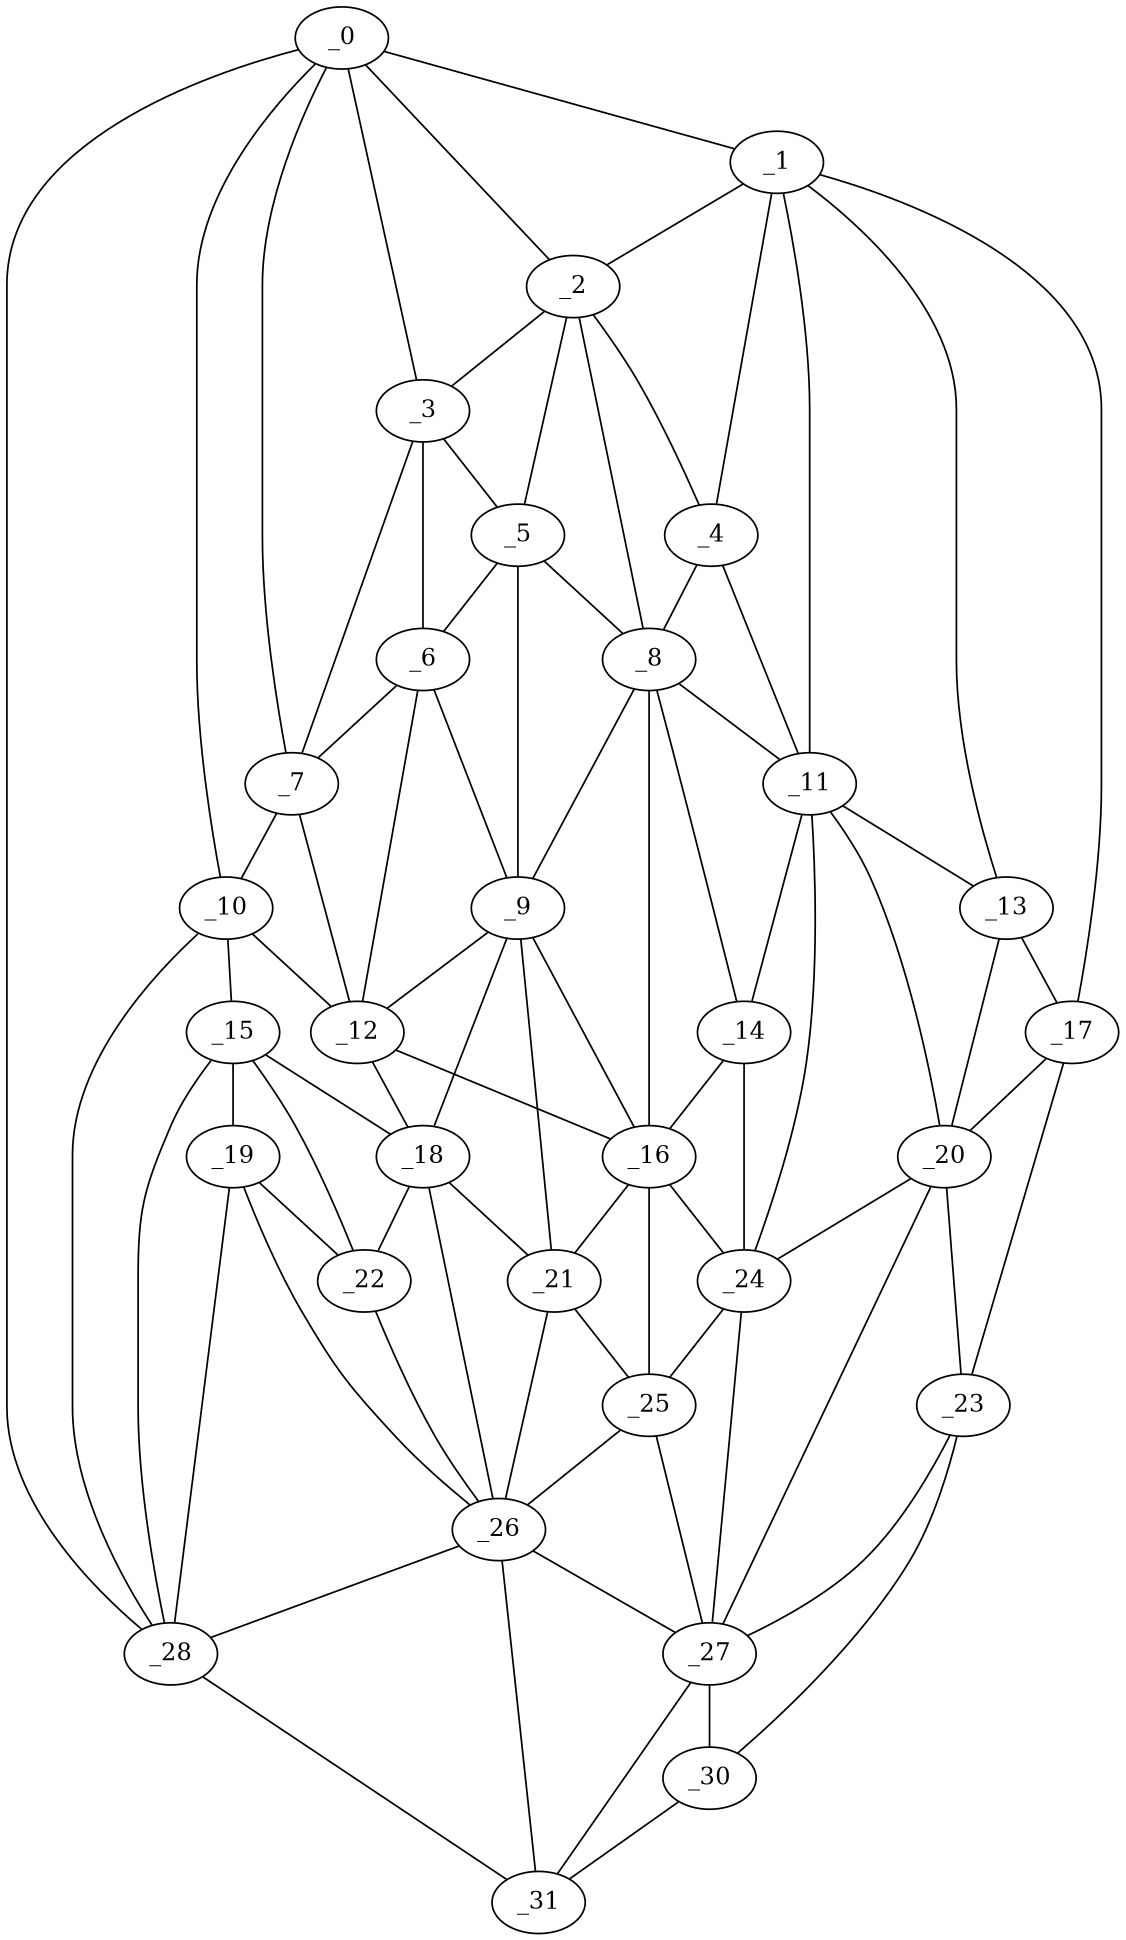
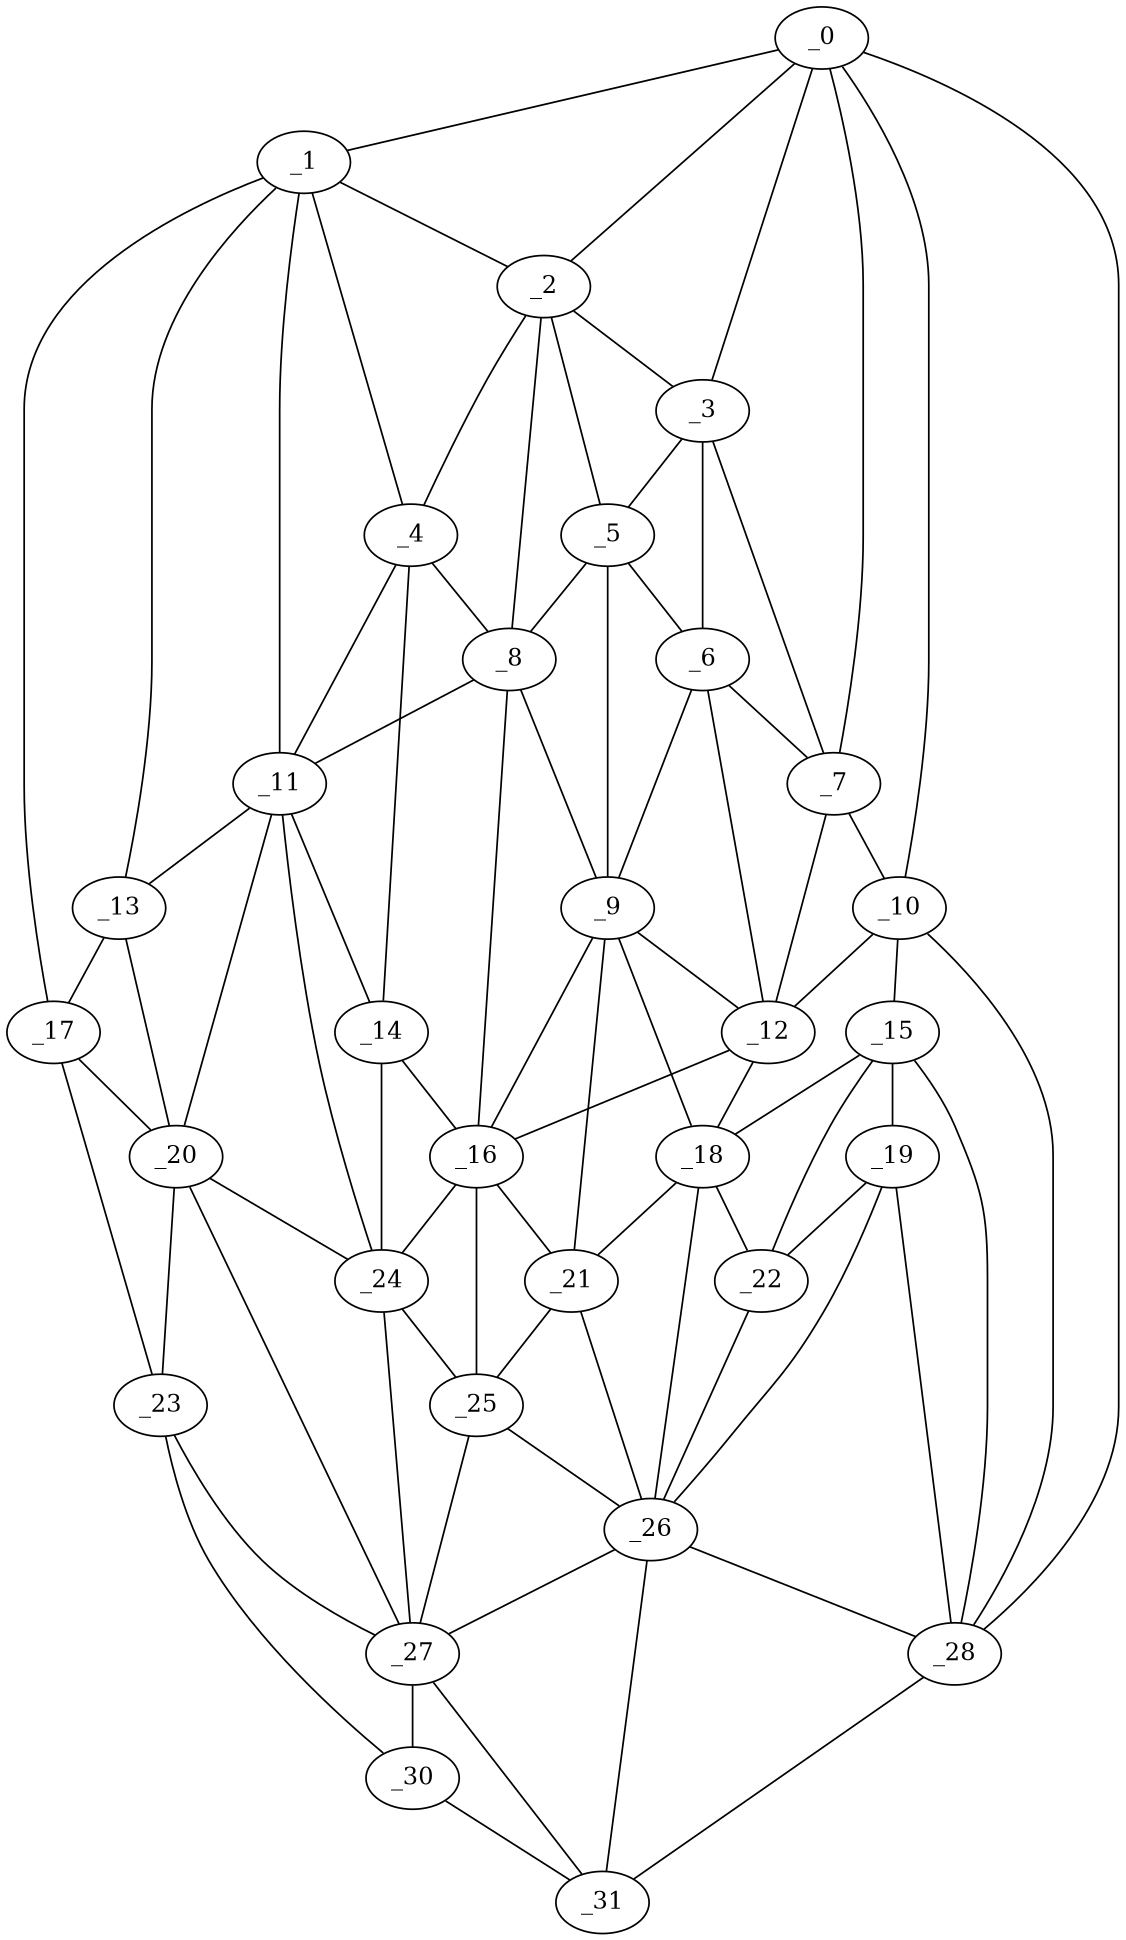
  graph {
    node [x=64 y=107]
    edge [valence=2]
    _0 [x=26 y=115]
    _1 [x=27 y=30]
    _2 [x=29 y=69]
    _3 [x=29 y=87]
    _7 [x=49 y=104]
    _10 [x=57]
    _28 [x=98 y=123]
    _4 [x=43 y=53]
    _11 [x=58 y=41]
    _13 [y=18]
    _17 [x=68 y=12]
    _5 [x=46 y=78]
    _8 [x=52 y=60]
    _6 [x=47 y=88]
    _12 [x=58 y=88]
    _15
    _31 [x=104 y=112]
    _14 [y=54]
    _20 [x=73 y=19]
    _24 [x=76 y=55]
    _23 [x=76 y=15]
    _9 [x=57 y=80]
    _16 [x=66 y=62]
    _18 [x=70 y=90]
    _22 [x=75 y=98]
    _19 [x=70]
    _27 [x=96 y=38]
    _25 [x=76 y=61]
    _30 [x=103 y=21]
    _21 [x=73 y=78]
    _26 [x=90 y=94]
    _0 -- _1 [valence=1]
    _0 -- _2
    _0 -- _3
    _0 -- _7
    _0 -- _10 [valence=1]
    _0 -- _28 [valence=1]
    _1 -- _2 [valence=1]
    _1 -- _4 [valence=1]
    _1 -- _11
    _1 -- _13 [valence=1]
    _1 -- _17 [valence=1]
    _2 -- _3
    _2 -- _4
    _2 -- _5
    _2 -- _8 [valence=1]
    _3 -- _7
    _3 -- _5 [valence=1]
    _3 -- _6
    _7 -- _10
    _7 -- _12
    _10 -- _28
    _10 -- _12
    _10 -- _15
    _28 -- _31 [valence=1]
    _4 -- _11
    _4 -- _8 [valence=1]
    _11 -- _13
    _11 -- _14 [valence=1]
    _11 -- _20
    _11 -- _24
    _13 -- _17 [valence=1]
    _13 -- _20
    _17 -- _20
    _17 -- _23 [valence=1]
    _5 -- _8
    _5 -- _6
    _5 -- _9
    _8 -- _11
-   _8 -- _14
+   _4 -- _14
    _8 -- _9 [valence=1]
    _8 -- _16
    _6 -- _7 [valence=1]
    _6 -- _12
    _6 -- _9
    _12 -- _16
    _12 -- _18 [valence=1]
    _15 -- _28
    _15 -- _18
    _15 -- _22
    _15 -- _19
    _14 -- _24
    _14 -- _16 [valence=1]
    _20 -- _24
    _20 -- _23
    _20 -- _27
    _24 -- _27
    _24 -- _25
    _23 -- _27
    _23 -- _30
    _9 -- _12 [valence=1]
    _9 -- _16
    _9 -- _18
    _9 -- _21 [valence=1]
    _16 -- _24
    _16 -- _25
    _16 -- _21 [valence=1]
    _18 -- _22 [valence=1]
    _18 -- _21
    _18 -- _26
    _22 -- _26
    _19 -- _28 [valence=1]
    _19 -- _22 [valence=1]
    _19 -- _26
    _27 -- _31 [valence=1]
    _27 -- _30 [valence=1]
    _25 -- _27 [valence=1]
    _25 -- _26
    _30 -- _31 [valence=1]
    _21 -- _25
    _21 -- _26 [valence=1]
    _26 -- _28
    _26 -- _31 [valence=1]
    _26 -- _27
  }
